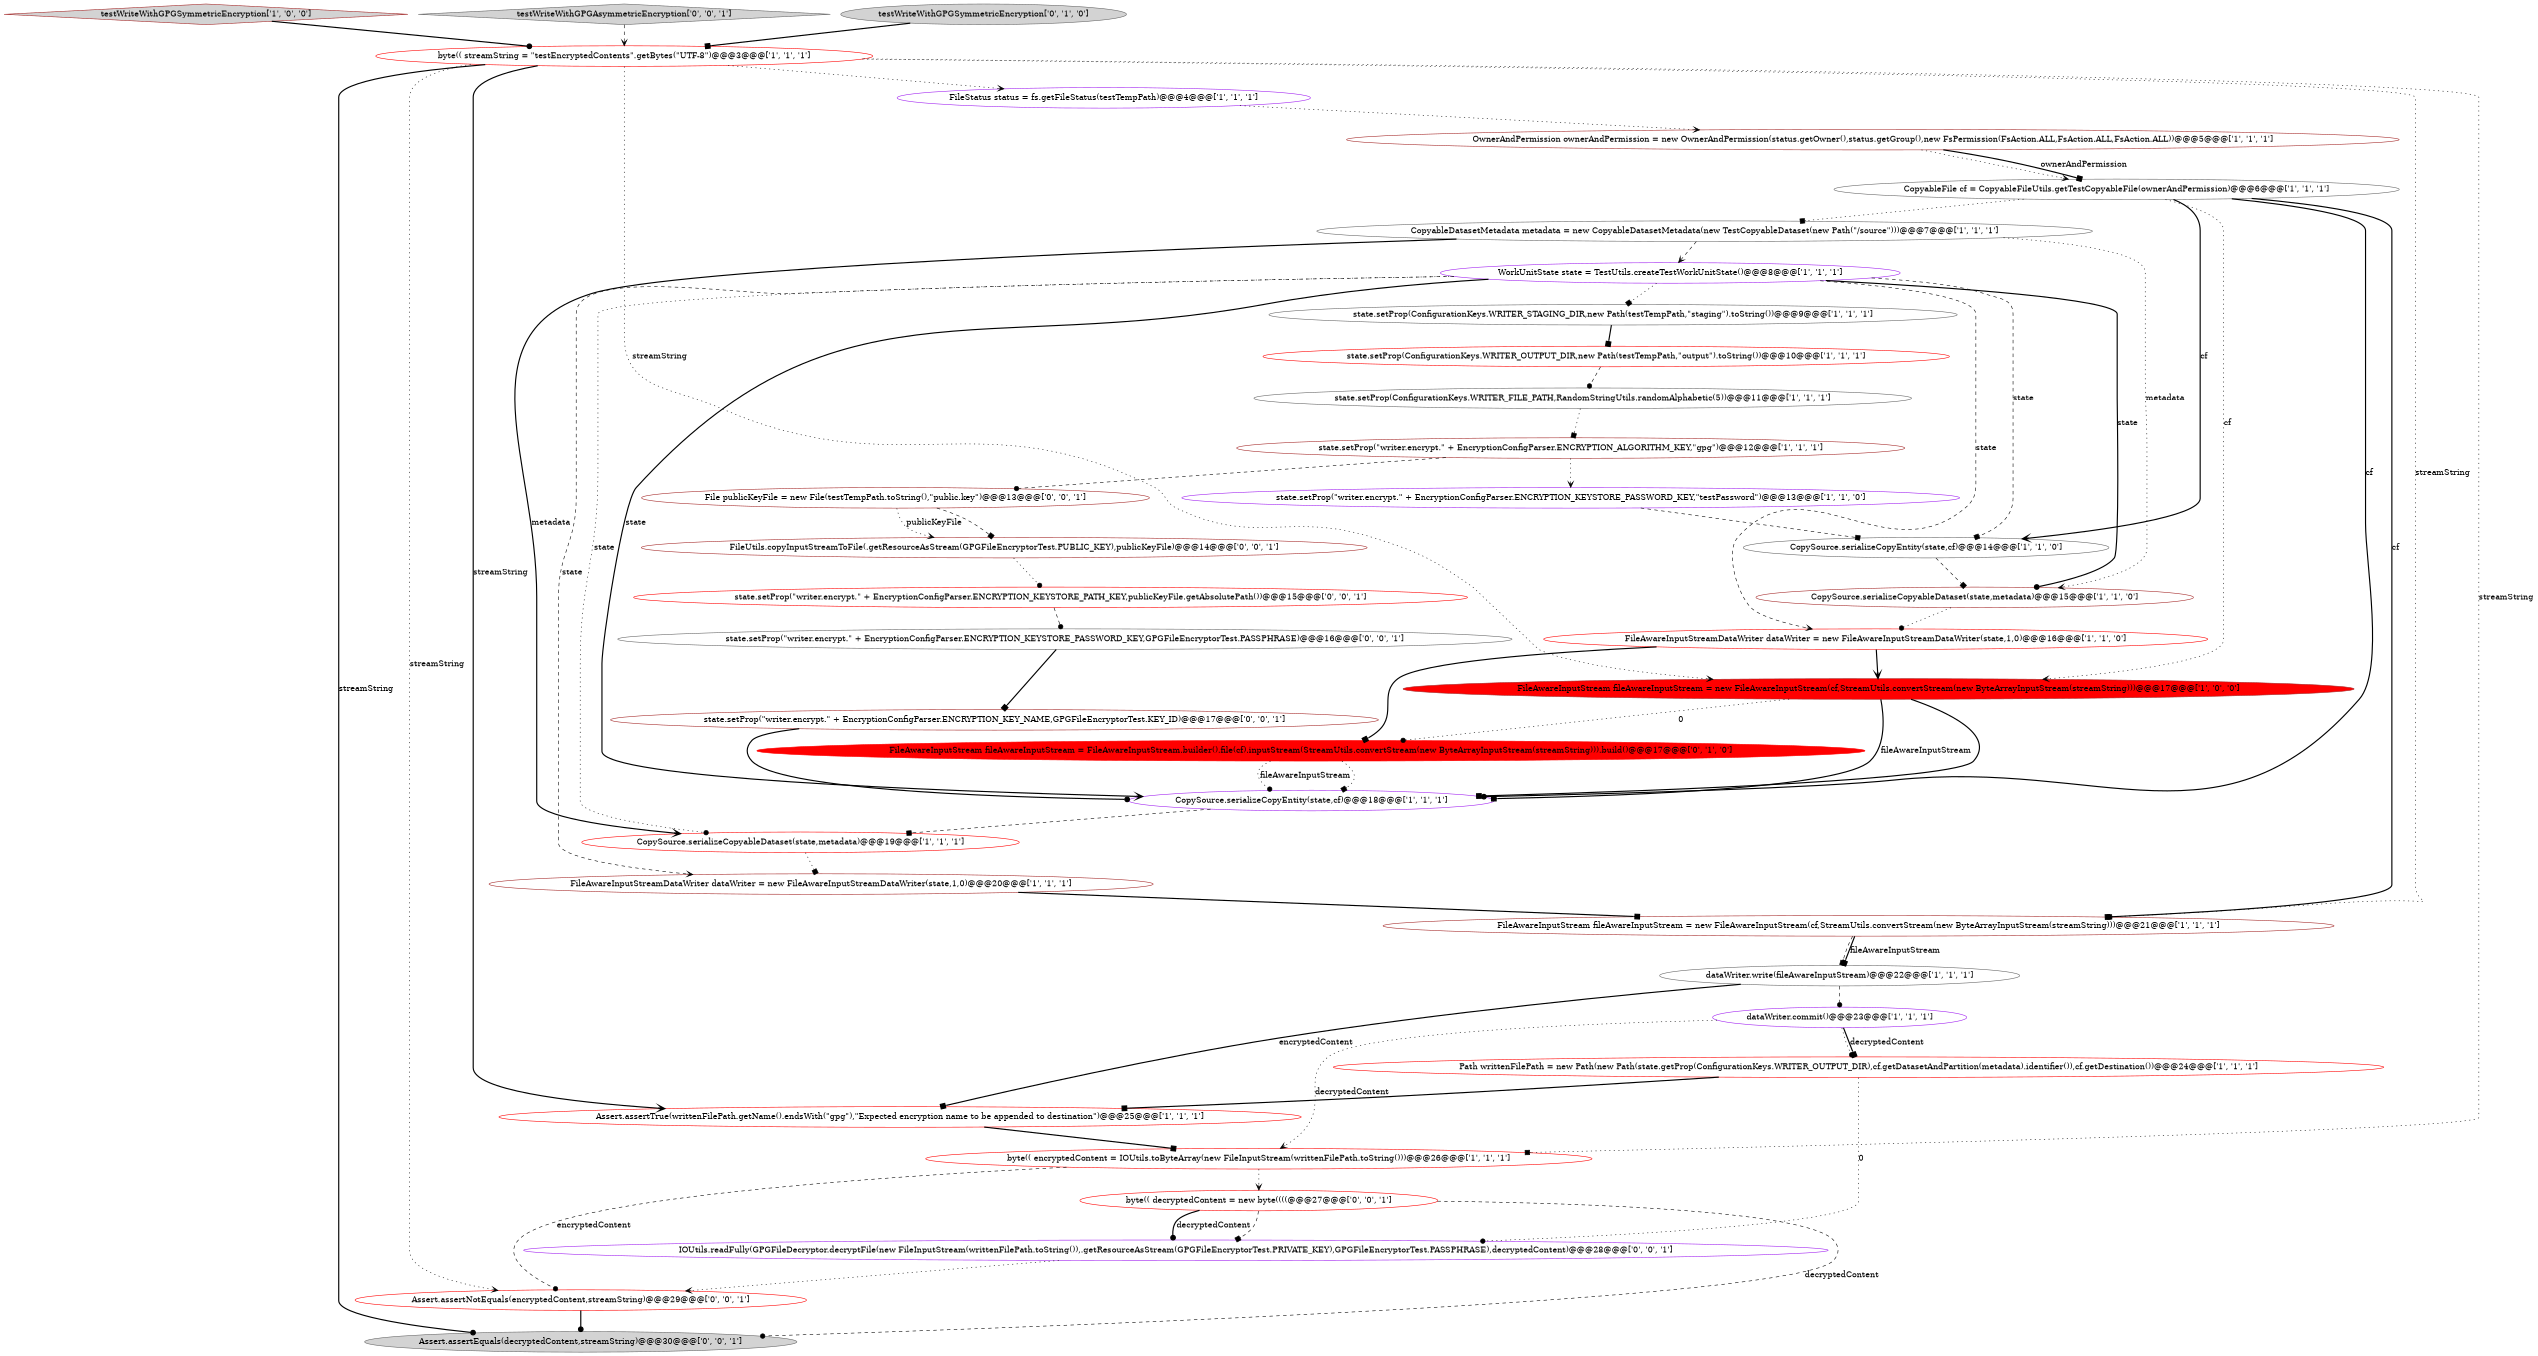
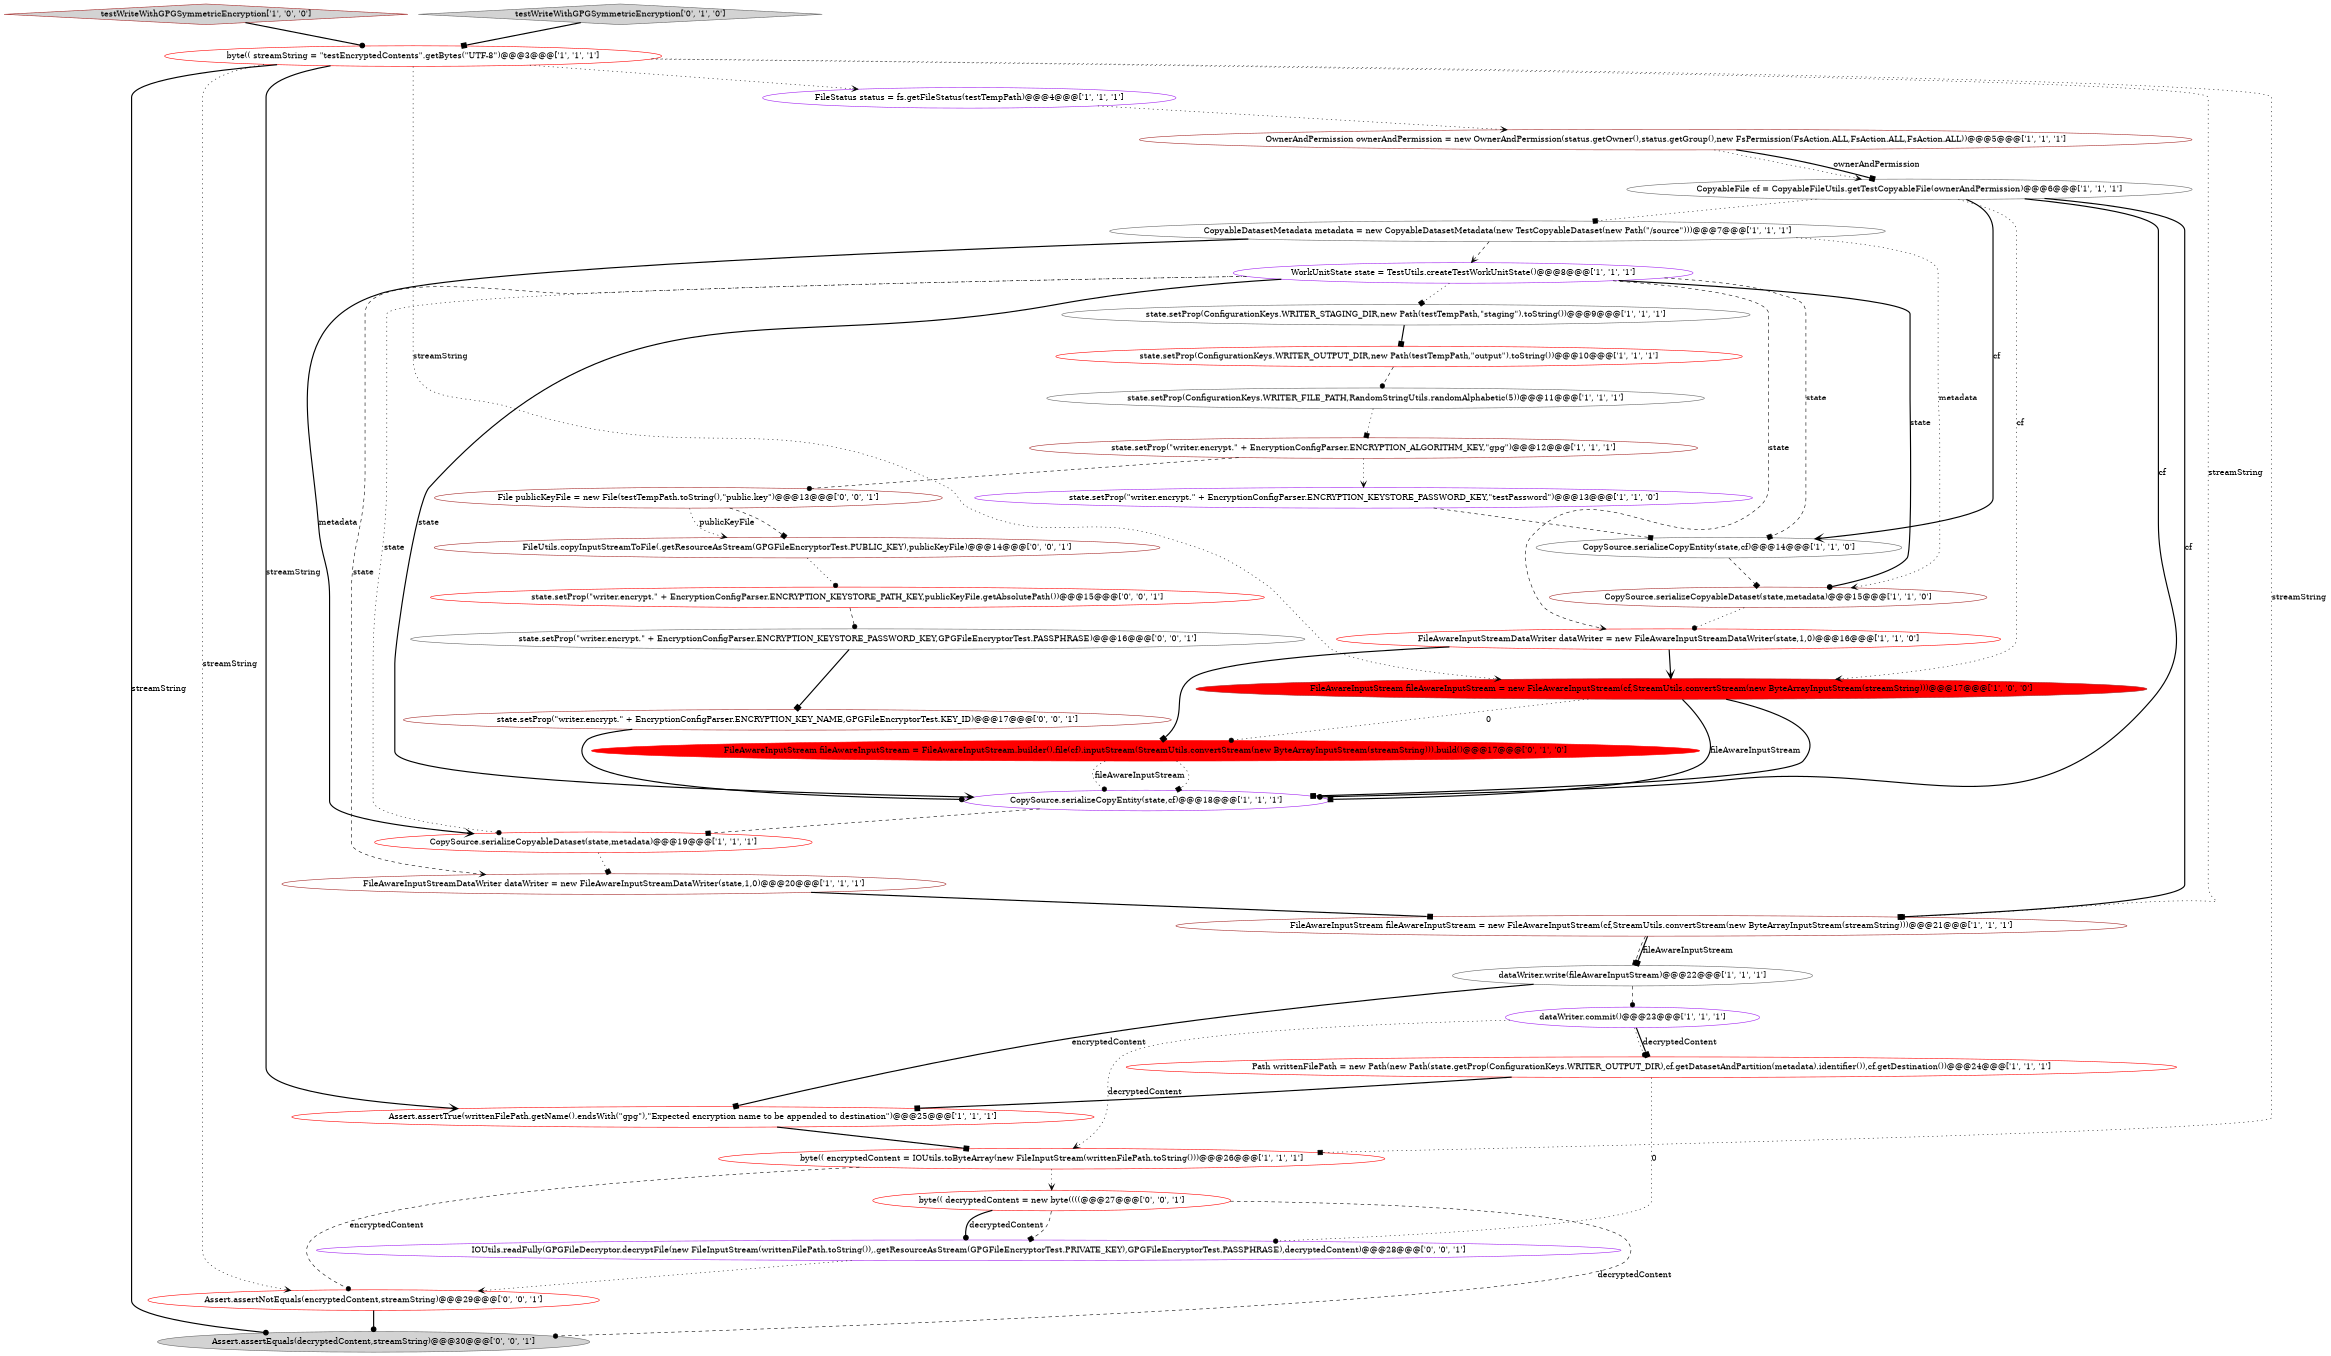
  digraph {
    node [color=red fillcolor=white shape=ellipse style=filled]
    edge [arrowhead=box style=bold]
    n1 [label="byte(( decryptedContent = new byte((((@@@27@@@['0', '0', '1']"]
    n2 [color=purple label="IOUtils.readFully(GPGFileDecryptor.decryptFile(new FileInputStream(writtenFilePath.toString()),.getResourceAsStream(GPGFileEncryptorTest.PRIVATE_KEY),GPGFileEncryptorTest.PASSPHRASE),decryptedContent)@@@28@@@['0', '0', '1']"]
    n3 [color=gray40 fillcolor=lightgray label="Assert.assertEquals(decryptedContent,streamString)@@@30@@@['0', '0', '1']"]
    n4 [label="Assert.assertNotEquals(encryptedContent,streamString)@@@29@@@['0', '0', '1']"]
    n5 [color=purple label="dataWriter.commit()@@@23@@@['1', '1', '1']"]
    n6 [label="Path writtenFilePath = new Path(new Path(state.getProp(ConfigurationKeys.WRITER_OUTPUT_DIR),cf.getDatasetAndPartition(metadata).identifier()),cf.getDestination())@@@24@@@['1', '1', '1']"]
    n7 [label="byte(( encryptedContent = IOUtils.toByteArray(new FileInputStream(writtenFilePath.toString()))@@@26@@@['1', '1', '1']"]
    n8 [label="Assert.assertTrue(writtenFilePath.getName().endsWith(\"gpg\"),\"Expected encryption name to be appended to destination\")@@@25@@@['1', '1', '1']"]
    n9 [label="state.setProp(ConfigurationKeys.WRITER_OUTPUT_DIR,new Path(testTempPath,\"output\").toString())@@@10@@@['1', '1', '1']"]
    n10 [color=gray40 label="state.setProp(ConfigurationKeys.WRITER_FILE_PATH,RandomStringUtils.randomAlphabetic(5))@@@11@@@['1', '1', '1']"]
    n11 [color=brown label="state.setProp(\"writer.encrypt.\" + EncryptionConfigParser.ENCRYPTION_ALGORITHM_KEY,\"gpg\")@@@12@@@['1', '1', '1']"]
    n12 [color=brown label="FileAwareInputStream fileAwareInputStream = new FileAwareInputStream(cf,StreamUtils.convertStream(new ByteArrayInputStream(streamString)))@@@21@@@['1', '1', '1']"]
    n13 [color=gray40 label="dataWriter.write(fileAwareInputStream)@@@22@@@['1', '1', '1']"]
    n14 [color=brown label="OwnerAndPermission ownerAndPermission = new OwnerAndPermission(status.getOwner(),status.getGroup(),new FsPermission(FsAction.ALL,FsAction.ALL,FsAction.ALL))@@@5@@@['1', '1', '1']"]
    n15 [color=gray40 label="CopyableFile cf = CopyableFileUtils.getTestCopyableFile(ownerAndPermission)@@@6@@@['1', '1', '1']"]
    n16 [color=gray40 label="CopySource.serializeCopyEntity(state,cf)@@@14@@@['1', '1', '0']"]
    n17 [color=purple label="CopySource.serializeCopyEntity(state,cf)@@@18@@@['1', '1', '1']"]
    n18 [color=gray40 label="CopyableDatasetMetadata metadata = new CopyableDatasetMetadata(new TestCopyableDataset(new Path(\"/source\")))@@@7@@@['1', '1', '1']"]
    n19 [color=brown fillcolor=red label="FileAwareInputStream fileAwareInputStream = new FileAwareInputStream(cf,StreamUtils.convertStream(new ByteArrayInputStream(streamString)))@@@17@@@['1', '0', '0']"]
    n20 [color=purple label="state.setProp(\"writer.encrypt.\" + EncryptionConfigParser.ENCRYPTION_KEYSTORE_PASSWORD_KEY,\"testPassword\")@@@13@@@['1', '1', '0']"]
    n21 [color=brown label="CopySource.serializeCopyableDataset(state,metadata)@@@15@@@['1', '1', '0']"]
    n22 [color=brown label="File publicKeyFile = new File(testTempPath.toString(),\"public.key\")@@@13@@@['0', '0', '1']"]
    n23 [label="FileAwareInputStreamDataWriter dataWriter = new FileAwareInputStreamDataWriter(state,1,0)@@@16@@@['1', '1', '0']"]
    n24 [fillcolor=red label="FileAwareInputStream fileAwareInputStream = FileAwareInputStream.builder().file(cf).inputStream(StreamUtils.convertStream(new ByteArrayInputStream(streamString))).build()@@@17@@@['0', '1', '0']"]
    n25 [color=brown label="state.setProp(\"writer.encrypt.\" + EncryptionConfigParser.ENCRYPTION_KEY_NAME,GPGFileEncryptorTest.KEY_ID)@@@17@@@['0', '0', '1']"]
    n26 [label="CopySource.serializeCopyableDataset(state,metadata)@@@19@@@['1', '1', '1']"]
    n27 [color=brown label="FileAwareInputStreamDataWriter dataWriter = new FileAwareInputStreamDataWriter(state,1,0)@@@20@@@['1', '1', '1']"]
    n28 [color=brown fillcolor=lightgray label="testWriteWithGPGSymmetricEncryption['1', '0', '0']" shape=diamond]
    n29 [label="byte(( streamString = \"testEncryptedContents\".getBytes(\"UTF-8\")@@@3@@@['1', '1', '1']"]
    n30 [color=purple label="FileStatus status = fs.getFileStatus(testTempPath)@@@4@@@['1', '1', '1']"]
    n31 [color=purple label="WorkUnitState state = TestUtils.createTestWorkUnitState()@@@8@@@['1', '1', '1']"]
    n32 [color=gray40 label="state.setProp(ConfigurationKeys.WRITER_STAGING_DIR,new Path(testTempPath,\"staging\").toString())@@@9@@@['1', '1', '1']"]
    n33 [label="state.setProp(\"writer.encrypt.\" + EncryptionConfigParser.ENCRYPTION_KEYSTORE_PATH_KEY,publicKeyFile.getAbsolutePath())@@@15@@@['0', '0', '1']"]
    n34 [color=gray40 label="state.setProp(\"writer.encrypt.\" + EncryptionConfigParser.ENCRYPTION_KEYSTORE_PASSWORD_KEY,GPGFileEncryptorTest.PASSPHRASE)@@@16@@@['0', '0', '1']"]
-   n35 [color=gray40 fillcolor=lightgray label="testWriteWithGPGAsymmetricEncryption['0', '0', '1']" shape=diamond]
    n36 [color=brown label="FileUtils.copyInputStreamToFile(.getResourceAsStream(GPGFileEncryptorTest.PUBLIC_KEY),publicKeyFile)@@@14@@@['0', '0', '1']"]
-   n37 [color=gray40 fillcolor=lightgray label="testWriteWithGPGSymmetricEncryption['0', '1', '0']"]
+   n37 [color=gray40 fillcolor=lightgray label="testWriteWithGPGSymmetricEncryption['0', '1', '0']" shape=diamond]
    n1 -> n2 [arrowhead=dot label=decryptedContent]
    n1 -> n2 [style=dashed]
    n1 -> n3 [arrowhead=dot label=decryptedContent style=dashed]
    n2 -> n4 [arrowhead=vee style=dotted]
    n4 -> n3 [arrowhead=dot]
    n5 -> n6 [label=decryptedContent]
    n5 -> n6 [arrowhead=dot style=dotted]
    n5 -> n7 [arrowhead=vee label=decryptedContent style=dotted]
    n6 -> n2 [arrowhead=dot label=0 style=dotted]
    n6 -> n8
    n7 -> n1 [arrowhead=vee style=dotted]
    n7 -> n4 [arrowhead=dot label=encryptedContent style=dashed]
    n8 -> n7
    n9 -> n10 [arrowhead=dot style=dashed]
    n10 -> n11 [style=dotted]
    n11 -> n20 [arrowhead=vee style=dotted]
    n11 -> n22 [arrowhead=dot style=dashed]
    n12 -> n13 [style=dashed]
    n12 -> n13 [label=fileAwareInputStream]
    n13 -> n5 [arrowhead=dot style=dashed]
    n13 -> n8 [label=encryptedContent]
    n14 -> n15 [arrowhead=vee style=dotted]
    n14 -> n15 [label=ownerAndPermission]
    n15 -> n12 [label=cf]
    n15 -> n16 [arrowhead=vee label=cf]
    n15 -> n17 [arrowhead=dot label=cf]
    n15 -> n18 [style=dotted]
    n15 -> n19 [arrowhead=vee label=cf style=dotted]
    n16 -> n21 [style=dashed]
    n17 -> n26 [style=dashed]
    n18 -> n21 [arrowhead=vee label=metadata style=dotted]
    n18 -> n26 [arrowhead=vee label=metadata]
    n18 -> n31 [arrowhead=vee style=dashed]
    n19 -> n17 [label=fileAwareInputStream]
    n19 -> n17
    n19 -> n24 [arrowhead=dot label=0 style=dotted]
    n20 -> n16 [style=dashed]
    n21 -> n23 [arrowhead=dot style=dotted]
    n22 -> n36 [style=dashed]
    n22 -> n36 [arrowhead=vee label=publicKeyFile style=dotted]
    n23 -> n19 [arrowhead=vee]
    n23 -> n24
    n24 -> n17 [style=dotted]
    n24 -> n17 [arrowhead=dot label=fileAwareInputStream style=dotted]
    n25 -> n17 [arrowhead=dot]
    n26 -> n27 [style=dotted]
    n27 -> n12
    n28 -> n29 [arrowhead=dot]
    n29 -> n3 [arrowhead=dot label=streamString]
    n29 -> n4 [arrowhead=vee label=streamString style=dotted]
    n29 -> n7 [label=streamString style=dotted]
    n29 -> n8 [arrowhead=vee label=streamString]
    n29 -> n12 [label=streamString style=dotted]
    n29 -> n19 [arrowhead=vee label=streamString style=dotted]
    n29 -> n30 [arrowhead=vee style=dotted]
    n30 -> n14 [arrowhead=vee style=dotted]
    n31 -> n16 [label=state style=dashed]
    n31 -> n17 [arrowhead=vee label=state]
    n31 -> n21 [arrowhead=dot label=state]
    n31 -> n23 [arrowhead=vee label=state style=dashed]
    n31 -> n26 [arrowhead=dot label=state style=dotted]
    n31 -> n27 [arrowhead=vee label=state style=dashed]
    n31 -> n32 [style=dotted]
    n32 -> n9
    n33 -> n34 [arrowhead=dot style=dashed]
    n34 -> n25
-   n35 -> n29 [arrowhead=vee style=dashed]
    n36 -> n33 [arrowhead=dot style=dotted]
    n37 -> n29
  }
